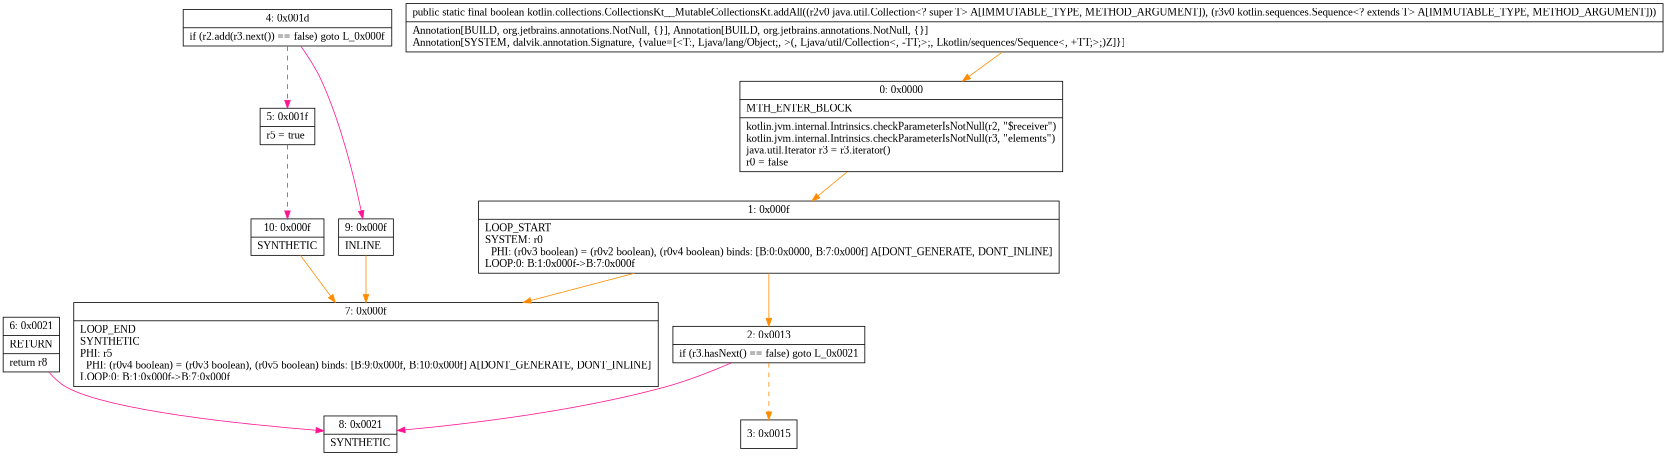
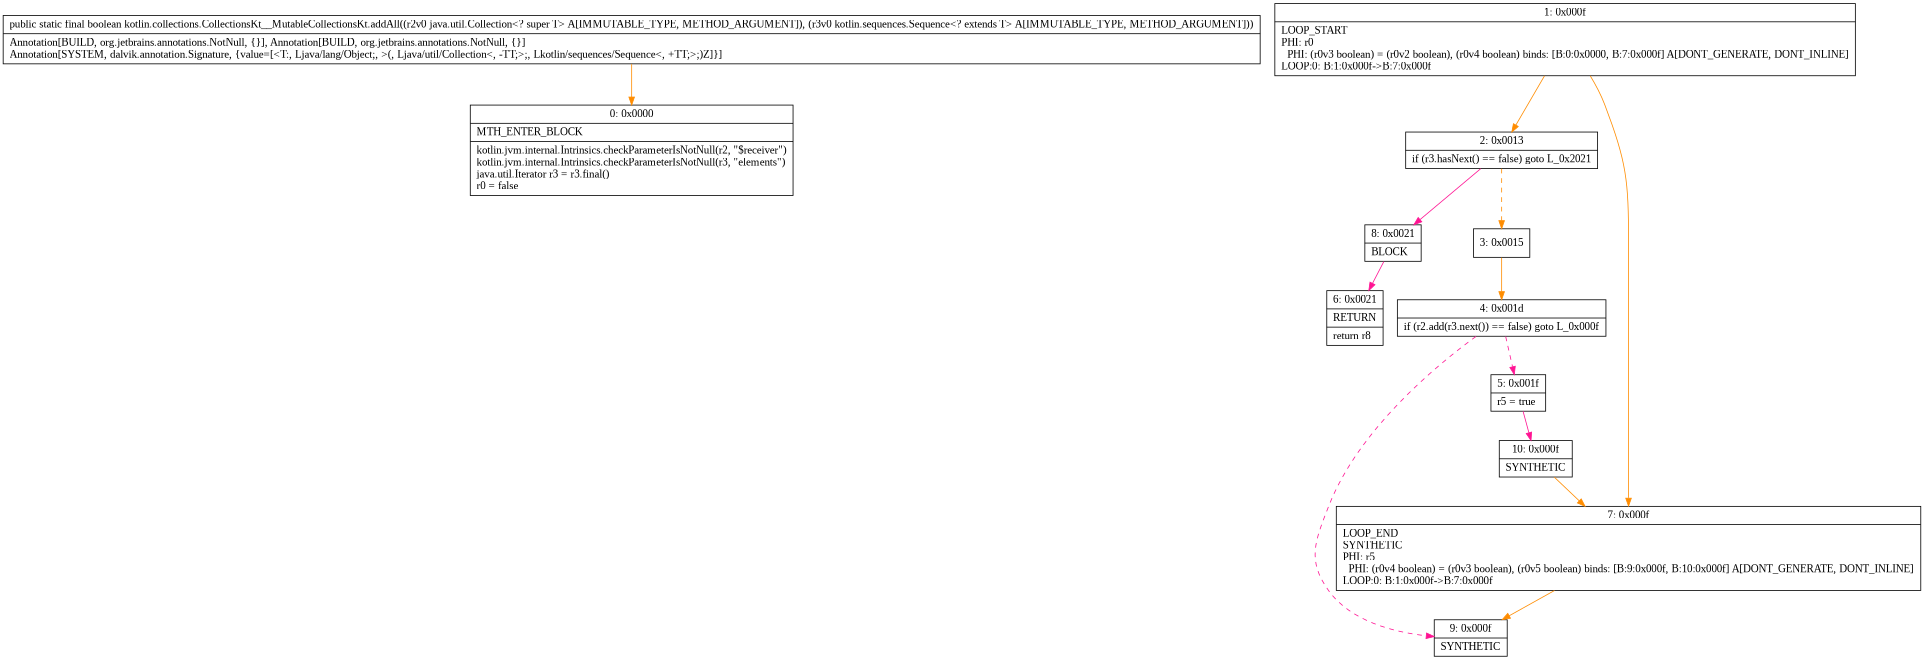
  digraph {
    fontname="Liberation Serif"
    node [fontname="Liberation Serif" shape=record]
    edge [color=darkorange fontname="Liberation Serif"]
-   n1 [label="{0\:\ 0x0000|MTH_ENTER_BLOCK\l|kotlin.jvm.internal.Intrinsics.checkParameterIsNotNull(r2, \"$receiver\")\lkotlin.jvm.internal.Intrinsics.checkParameterIsNotNull(r3, \"elements\")\ljava.util.Iterator r3 = r3.iterator()\lr0 = false\l}"]
-   n2 [label="{1\:\ 0x000f|LOOP_START\lSYSTEM: r0 \l  PHI: (r0v3 boolean) = (r0v2 boolean), (r0v4 boolean) binds: [B:0:0x0000, B:7:0x000f] A[DONT_GENERATE, DONT_INLINE]\lLOOP:0: B:1:0x000f\-\>B:7:0x000f\l}"]
-   n3 [label="{2\:\ 0x0013|if (r3.hasNext() == false) goto L_0x0021\l}"]
+   n1 [label="{0\:\ 0x0000|MTH_ENTER_BLOCK\l|kotlin.jvm.internal.Intrinsics.checkParameterIsNotNull(r2, \"$receiver\")\lkotlin.jvm.internal.Intrinsics.checkParameterIsNotNull(r3, \"elements\")\ljava.util.Iterator r3 = r3.final()\lr0 = false\l}"]
+   n2 [label="{1\:\ 0x000f|LOOP_START\lPHI: r0 \l  PHI: (r0v3 boolean) = (r0v2 boolean), (r0v4 boolean) binds: [B:0:0x0000, B:7:0x000f] A[DONT_GENERATE, DONT_INLINE]\lLOOP:0: B:1:0x000f\-\>B:7:0x000f\l}"]
+   n3 [label="{2\:\ 0x0013|if (r3.hasNext() == false) goto L_0x2021\l}"]
    n4 [label="{7\:\ 0x000f|LOOP_END\lSYNTHETIC\lPHI: r5 \l  PHI: (r0v4 boolean) = (r0v3 boolean), (r0v5 boolean) binds: [B:9:0x000f, B:10:0x000f] A[DONT_GENERATE, DONT_INLINE]\lLOOP:0: B:1:0x000f\-\>B:7:0x000f\l}"]
    n5 [label="{3\:\ 0x0015}"]
-   n6 [label="{8\:\ 0x0021|SYNTHETIC\l}"]
+   n6 [label="{8\:\ 0x0021|BLOCK\l}"]
    n7 [label="{4\:\ 0x001d|if (r2.add(r3.next()) == false) goto L_0x000f\l}"]
    n8 [label="{6\:\ 0x0021|RETURN\l|return r8\l}"]
    n9 [label="{5\:\ 0x001f|r5 = true\l}"]
-   n10 [label="{9\:\ 0x000f|INLINE\l}"]
+   n10 [label="{9\:\ 0x000f|SYNTHETIC\l}"]
    n11 [label="{10\:\ 0x000f|SYNTHETIC\l}"]
    n12 [label="{public static final boolean kotlin.collections.CollectionsKt__MutableCollectionsKt.addAll((r2v0 java.util.Collection\<? super T\> A[IMMUTABLE_TYPE, METHOD_ARGUMENT]), (r3v0 kotlin.sequences.Sequence\<? extends T\> A[IMMUTABLE_TYPE, METHOD_ARGUMENT]))  | Annotation[BUILD, org.jetbrains.annotations.NotNull, \{\}], Annotation[BUILD, org.jetbrains.annotations.NotNull, \{\}]\lAnnotation[SYSTEM, dalvik.annotation.Signature, \{value=[\<T:, Ljava\/lang\/Object;, \>(, Ljava\/util\/Collection\<, \-TT;\>;, Lkotlin\/sequences\/Sequence\<, +TT;\>;)Z]\}]\l}"]
-   n1 -> n2
    n2 -> n3
    n2 -> n4
    n3 -> n5 [style=dashed]
    n3 -> n6 [color=deeppink]
-   n8 -> n6 [color=deeppink]
+   n5 -> n7
+   n6 -> n8 [color=deeppink]
    n7 -> n9 [color=deeppink style=dashed]
-   n7 -> n10 [color=deeppink]
-   n9 -> n11 [color=deeppink style=dashed]
-   n10 -> n4
+   n7 -> n10 [color=deeppink style=dashed]
+   n9 -> n11 [color=deeppink]
+   n4 -> n10
    n11 -> n4
    n12 -> n1
  }
